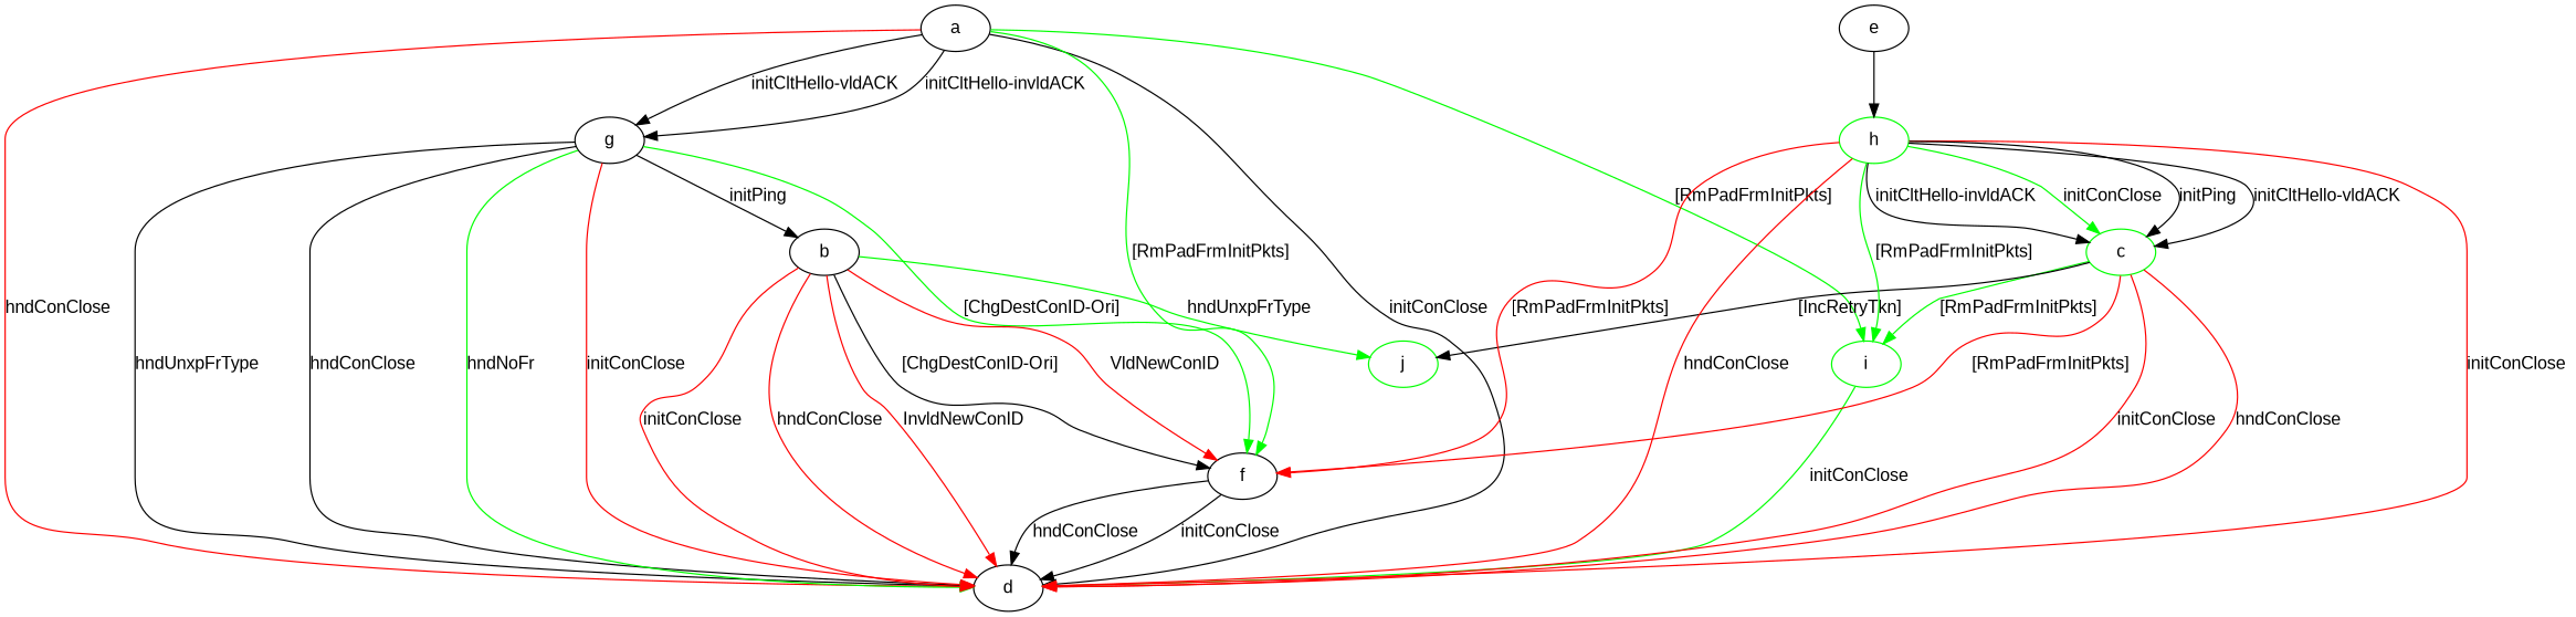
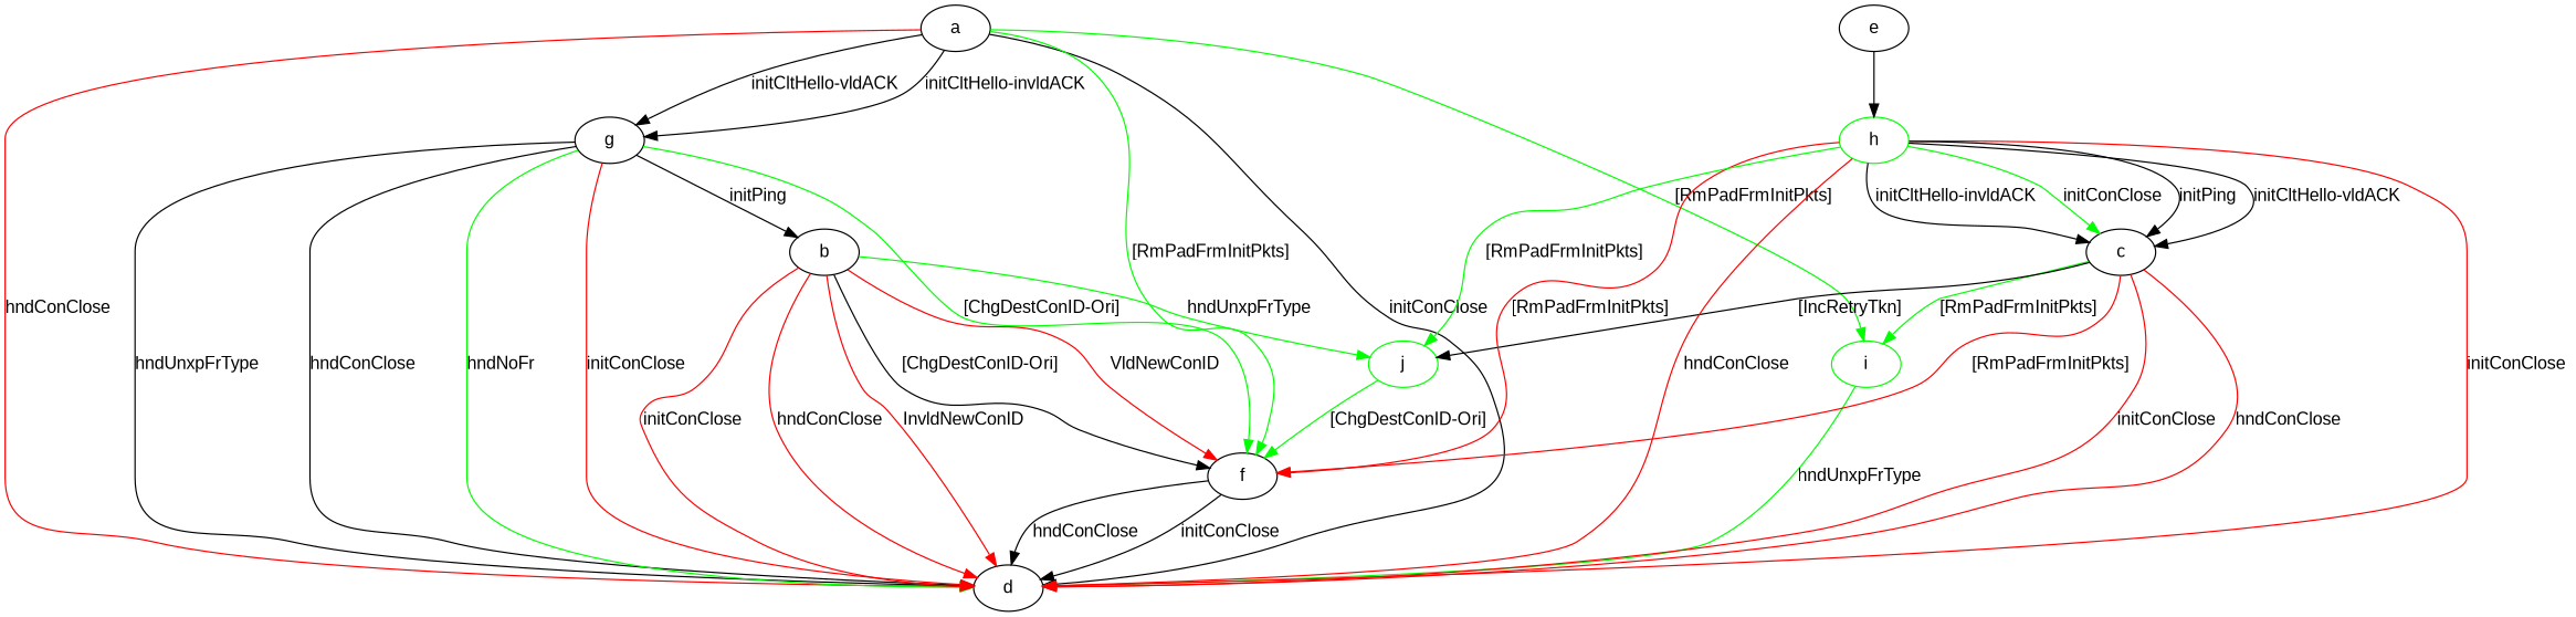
  digraph {
    fontname="Liberation Sans"
    node [fontname="Liberation Sans"]
    edge [fontname="Liberation Sans"]
    a
    d
    f
    g
    i [color=green]
    b
    j [color=green]
-   c [color=green]
+   c
    h [color=green]
    e
    a -> d [label="initConClose "]
    a -> d [color=red label="hndConClose "]
    a -> f [color=green label="[RmPadFrmInitPkts] "]
    a -> g [label="initCltHello-vldACK "]
    a -> g [label="initCltHello-invldACK "]
    a -> i [color=green label="[RmPadFrmInitPkts] "]
    f -> d [label="initConClose "]
    f -> d [label="hndConClose "]
    g -> d [label="hndUnxpFrType "]
    g -> d [label="hndConClose "]
    g -> d [color=green label="hndNoFr "]
    g -> d [color=red label="initConClose "]
    g -> f [color=green label="[ChgDestConID-Ori] "]
    g -> b [label="initPing "]
-   i -> d [color=green label="initConClose "]
+   i -> d [color=green label="hndUnxpFrType "]
    b -> d [color=red label="initConClose "]
    b -> d [color=red label="hndConClose "]
    b -> d [color=red label="InvldNewConID "]
    b -> f [label="[ChgDestConID-Ori] "]
    b -> f [color=red label="VldNewConID "]
    b -> j [color=green label="hndUnxpFrType "]
+   j -> f [color=green label="[ChgDestConID-Ori] "]
    c -> d [color=red label="initConClose "]
    c -> d [color=red label="hndConClose "]
    c -> f [color=red label="[RmPadFrmInitPkts] "]
    c -> i [color=green label="[RmPadFrmInitPkts] "]
    c -> j [label="[IncRetryTkn] "]
    h -> d [color=red label="initConClose "]
    h -> d [color=red label="hndConClose "]
    h -> f [color=red label="[RmPadFrmInitPkts] "]
-   h -> i [color=green label="[RmPadFrmInitPkts] "]
+   h -> j [color=green label="[RmPadFrmInitPkts] "]
    h -> c [label="initPing "]
    h -> c [label="initCltHello-vldACK "]
    h -> c [label="initCltHello-invldACK "]
    h -> c [color=green label="initConClose "]
    e -> h
  }
